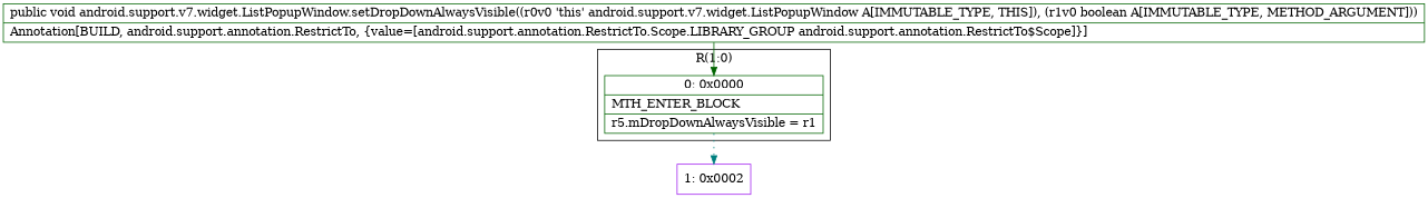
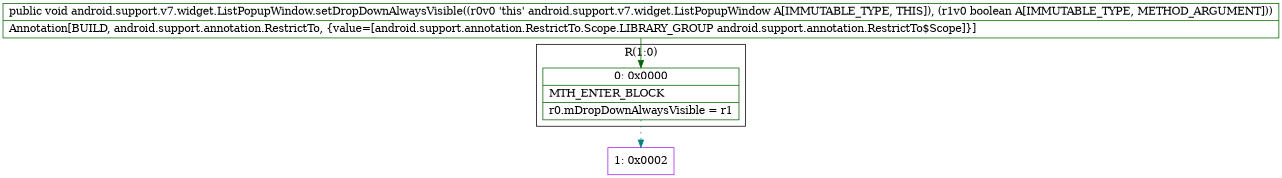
  digraph {
    node [color=darkgreen shape=record]
-   n1 [label="{0\:\ 0x0000|MTH_ENTER_BLOCK\l|r5.mDropDownAlwaysVisible = r1\l}"]
+   n1 [label="{0\:\ 0x0000|MTH_ENTER_BLOCK\l|r0.mDropDownAlwaysVisible = r1\l}"]
    n2 [color=purple label="{1\:\ 0x0002}"]
    n3 [label="{public void android.support.v7.widget.ListPopupWindow.setDropDownAlwaysVisible((r0v0 'this' android.support.v7.widget.ListPopupWindow A[IMMUTABLE_TYPE, THIS]), (r1v0 boolean A[IMMUTABLE_TYPE, METHOD_ARGUMENT]))  | Annotation[BUILD, android.support.annotation.RestrictTo, \{value=[android.support.annotation.RestrictTo.Scope.LIBRARY_GROUP android.support.annotation.RestrictTo$Scope]\}]\l}"]
    subgraph cluster_1 {
      label="R(1:0)"
      n1
    }
    n1 -> n2 [color=teal style=dotted]
    n3 -> n1 [color=darkgreen style=solid]
  }
